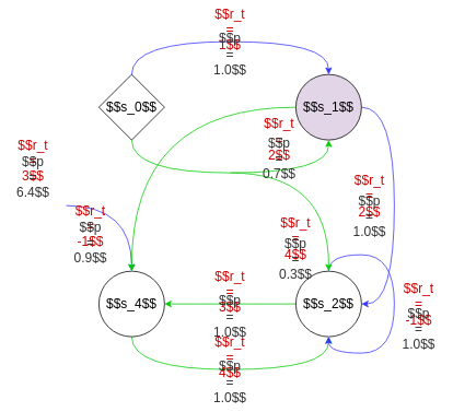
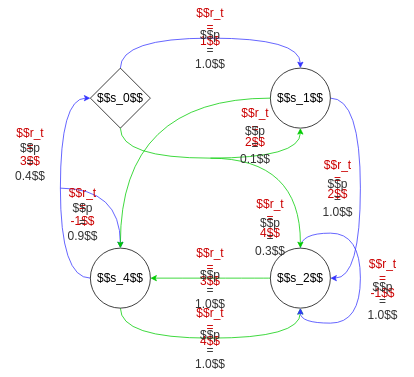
  <mxCell id="0" />
  <mxCell id="1" parent="0" />
  <mxCell id="2" style="edgeStyle=orthogonalEdgeStyle;rounded=0;orthogonalLoop=1;jettySize=auto;html=1;exitX=0.5;exitY=0;exitDx=0;exitDy=0;entryX=0.5;entryY=0;entryDx=0;entryDy=0;fontSize=16;curved=1;strokeColor=#3333FF;" edge="1" parent="1" source="4" target="6"><mxGeometry relative="1" as="geometry"><Array as="points"><mxPoint x="160" y="50" /><mxPoint x="400" y="50" /></Array></mxGeometry></mxCell>
  <mxCell id="3" style="edgeStyle=orthogonalEdgeStyle;curved=1;rounded=0;orthogonalLoop=1;jettySize=auto;html=1;entryX=0.5;entryY=1;entryDx=0;entryDy=0;fontSize=16;exitX=0.5;exitY=1;exitDx=0;exitDy=0;strokeColor=#00CC00;" edge="1" parent="1" source="4" target="6"><mxGeometry relative="1" as="geometry"><Array as="points"><mxPoint x="160" y="210" /><mxPoint x="400" y="210" /></Array></mxGeometry></mxCell>
  <mxCell id="4" value="$$s_0$$" style="rhombus;whiteSpace=wrap;html=1;aspect=fixed;fontSize=16;" vertex="1" parent="1"><mxGeometry x="120" y="90" width="80" height="80" as="geometry" /></mxCell>
  <mxCell id="5" style="edgeStyle=orthogonalEdgeStyle;curved=1;rounded=0;orthogonalLoop=1;jettySize=auto;html=1;entryX=1;entryY=0.5;entryDx=0;entryDy=0;fontSize=16;exitX=1;exitY=0.5;exitDx=0;exitDy=0;strokeColor=#3333FF;" edge="1" parent="1" source="6" target="8"><mxGeometry relative="1" as="geometry"><Array as="points"><mxPoint x="480" y="130" /><mxPoint x="480" y="370" /></Array></mxGeometry></mxCell>
- <mxCell id="6" value="$$s_1$$" style="ellipse;whiteSpace=wrap;html=1;aspect=fixed;fontSize=16;fillColor=#e1d5e7;" vertex="1" parent="1"><mxGeometry x="360" y="90" width="80" height="80" as="geometry" /></mxCell>
+ <mxCell id="6" value="$$s_1$$" style="ellipse;whiteSpace=wrap;html=1;aspect=fixed;fontSize=16;" vertex="1" parent="1"><mxGeometry x="360" y="90" width="80" height="80" as="geometry" /></mxCell>
  <mxCell id="7" style="edgeStyle=orthogonalEdgeStyle;curved=1;rounded=0;orthogonalLoop=1;jettySize=auto;html=1;exitX=0;exitY=0.5;exitDx=0;exitDy=0;entryX=1;entryY=0.5;entryDx=0;entryDy=0;fontSize=16;strokeColor=#00CC00;" edge="1" parent="1" source="8" target="11"><mxGeometry relative="1" as="geometry" /></mxCell>
  <mxCell id="8" value="$$s_2$$" style="ellipse;whiteSpace=wrap;html=1;aspect=fixed;fontSize=16;" vertex="1" parent="1"><mxGeometry x="360" y="330" width="80" height="80" as="geometry" /></mxCell>
+ <mxCell id="9" style="edgeStyle=orthogonalEdgeStyle;curved=1;rounded=0;orthogonalLoop=1;jettySize=auto;html=1;exitX=0;exitY=0.5;exitDx=0;exitDy=0;entryX=0;entryY=0.5;entryDx=0;entryDy=0;fontSize=16;strokeColor=#3333FF;" edge="1" parent="1" source="11" target="4"><mxGeometry relative="1" as="geometry"><Array as="points"><mxPoint x="80" y="370" /><mxPoint x="80" y="130" /></Array></mxGeometry></mxCell>
  <mxCell id="10" style="edgeStyle=orthogonalEdgeStyle;curved=1;rounded=0;orthogonalLoop=1;jettySize=auto;html=1;entryX=0.5;entryY=1;entryDx=0;entryDy=0;fontSize=16;exitX=0.5;exitY=1;exitDx=0;exitDy=0;strokeColor=#00CC00;" edge="1" parent="1" source="11" target="8"><mxGeometry relative="1" as="geometry"><Array as="points"><mxPoint x="160" y="450" /><mxPoint x="400" y="450" /></Array></mxGeometry></mxCell>
  <mxCell id="11" value="$$s_4$$" style="ellipse;whiteSpace=wrap;html=1;aspect=fixed;fontSize=16;" vertex="1" parent="1"><mxGeometry x="120" y="330" width="80" height="80" as="geometry" /></mxCell>
  <mxCell id="12" style="edgeStyle=orthogonalEdgeStyle;curved=1;rounded=0;orthogonalLoop=1;jettySize=auto;html=1;exitX=0.5;exitY=0;exitDx=0;exitDy=0;entryX=0.5;entryY=1;entryDx=0;entryDy=0;fontSize=16;strokeColor=#3333FF;" edge="1" parent="1" source="8" target="8"><mxGeometry relative="1" as="geometry"><Array as="points"><mxPoint x="400" y="310" /><mxPoint x="480" y="310" /><mxPoint x="480" y="430" /><mxPoint x="400" y="430" /></Array></mxGeometry></mxCell>
  <mxCell id="13" value="" style="endArrow=classic;html=1;strokeColor=#00CC00;fontSize=16;edgeStyle=orthogonalEdgeStyle;curved=1;" edge="1" parent="1"><mxGeometry width="50" height="50" relative="1" as="geometry"><mxPoint x="280" y="210" as="sourcePoint" /><mxPoint x="400" y="330" as="targetPoint" /></mxGeometry></mxCell>
  <mxCell id="14" value="" style="endArrow=classic;html=1;strokeColor=#3333FF;fontSize=16;entryX=0.5;entryY=0;entryDx=0;entryDy=0;edgeStyle=orthogonalEdgeStyle;curved=1;" edge="1" parent="1" target="11"><mxGeometry width="50" height="50" relative="1" as="geometry"><mxPoint x="80" y="250" as="sourcePoint" /><mxPoint x="130" y="470" as="targetPoint" /></mxGeometry></mxCell>
  <mxCell id="15" style="edgeStyle=orthogonalEdgeStyle;curved=1;rounded=0;orthogonalLoop=1;jettySize=auto;html=1;exitX=0;exitY=0.5;exitDx=0;exitDy=0;entryX=0.5;entryY=0;entryDx=0;entryDy=0;fontSize=16;strokeColor=#00CC00;" edge="1" parent="1" source="6" target="11"><mxGeometry relative="1" as="geometry" /></mxCell>
  <mxCell id="16" value="&lt;font style=&quot;font-size: 16px;&quot; color=&quot;#CC0000&quot;&gt;$$r_t = 3$$&lt;/font&gt;" style="text;html=1;strokeColor=none;fillColor=none;align=center;verticalAlign=middle;whiteSpace=wrap;rounded=0;fontSize=16;" vertex="1" parent="1"><mxGeometry x="20" y="180" width="40" height="30" as="geometry" /></mxCell>
  <mxCell id="17" value="&lt;font style=&quot;font-size: 16px;&quot; color=&quot;#CC0000&quot;&gt;$$r_t = -1$$&lt;/font&gt;" style="text;html=1;strokeColor=none;fillColor=none;align=center;verticalAlign=middle;whiteSpace=wrap;rounded=0;fontSize=16;" vertex="1" parent="1"><mxGeometry x="90" y="260" width="40" height="30" as="geometry" /></mxCell>
  <mxCell id="18" value="&lt;font style=&quot;font-size: 16px;&quot; color=&quot;#CC0000&quot;&gt;$$r_t = 1$$&lt;/font&gt;" style="text;html=1;strokeColor=none;fillColor=none;align=center;verticalAlign=middle;whiteSpace=wrap;rounded=0;fontSize=16;" vertex="1" parent="1"><mxGeometry x="260" y="20" width="40" height="30" as="geometry" /></mxCell>
  <mxCell id="19" value="&lt;font style=&quot;font-size: 16px;&quot; color=&quot;#CC0000&quot;&gt;$$r_t = 2$$&lt;/font&gt;" style="text;html=1;strokeColor=none;fillColor=none;align=center;verticalAlign=middle;whiteSpace=wrap;rounded=0;fontSize=16;" vertex="1" parent="1"><mxGeometry x="320" y="154" width="40" height="30" as="geometry" /></mxCell>
  <mxCell id="20" value="&lt;font style=&quot;font-size: 16px;&quot; color=&quot;#CC0000&quot;&gt;$$r_t = 4$$&lt;/font&gt;" style="text;html=1;strokeColor=none;fillColor=none;align=center;verticalAlign=middle;whiteSpace=wrap;rounded=0;fontSize=16;" vertex="1" parent="1"><mxGeometry x="340" y="275" width="40" height="30" as="geometry" /></mxCell>
  <mxCell id="21" value="&lt;font style=&quot;font-size: 16px;&quot; color=&quot;#CC0000&quot;&gt;$$r_t = 2$$&lt;/font&gt;" style="text;html=1;strokeColor=none;fillColor=none;align=center;verticalAlign=middle;whiteSpace=wrap;rounded=0;fontSize=16;" vertex="1" parent="1"><mxGeometry x="430" y="222.5" width="40" height="30" as="geometry" /></mxCell>
  <mxCell id="22" value="&lt;font style=&quot;font-size: 16px;&quot; color=&quot;#CC0000&quot;&gt;$$r_t = -1$$&lt;/font&gt;" style="text;html=1;strokeColor=none;fillColor=none;align=center;verticalAlign=middle;whiteSpace=wrap;rounded=0;fontSize=16;" vertex="1" parent="1"><mxGeometry x="490" y="355" width="40" height="30" as="geometry" /></mxCell>
  <mxCell id="23" value="&lt;font style=&quot;font-size: 16px;&quot; color=&quot;#CC0000&quot;&gt;$$r_t = 3$$&lt;/font&gt;" style="text;html=1;strokeColor=none;fillColor=none;align=center;verticalAlign=middle;whiteSpace=wrap;rounded=0;fontSize=16;" vertex="1" parent="1"><mxGeometry x="260" y="340" width="40" height="30" as="geometry" /></mxCell>
  <mxCell id="24" value="&lt;font style=&quot;font-size: 16px;&quot; color=&quot;#CC0000&quot;&gt;$$r_t = 4$$&lt;/font&gt;" style="text;html=1;strokeColor=none;fillColor=none;align=center;verticalAlign=middle;whiteSpace=wrap;rounded=0;fontSize=16;" vertex="1" parent="1"><mxGeometry x="260" y="420" width="40" height="30" as="geometry" /></mxCell>
- <mxCell id="25" value="&lt;font style=&quot;font-size: 16px;&quot; color=&quot;#333333&quot;&gt;$$p = 6.4$$&lt;/font&gt;" style="text;html=1;strokeColor=none;fillColor=none;align=center;verticalAlign=middle;whiteSpace=wrap;rounded=0;fontSize=16;" vertex="1" parent="1"><mxGeometry x="20" y="200" width="40" height="30" as="geometry" /></mxCell>
+ <mxCell id="25" value="&lt;font style=&quot;font-size: 16px;&quot; color=&quot;#333333&quot;&gt;$$p = 0.4$$&lt;/font&gt;" style="text;html=1;strokeColor=none;fillColor=none;align=center;verticalAlign=middle;whiteSpace=wrap;rounded=0;fontSize=16;" vertex="1" parent="1"><mxGeometry x="20" y="200" width="40" height="30" as="geometry" /></mxCell>
  <mxCell id="26" value="&lt;font style=&quot;font-size: 16px;&quot; color=&quot;#333333&quot;&gt;$$p = 0.9$$&lt;/font&gt;" style="text;html=1;strokeColor=none;fillColor=none;align=center;verticalAlign=middle;whiteSpace=wrap;rounded=0;fontSize=16;" vertex="1" parent="1"><mxGeometry x="90" y="280" width="40" height="30" as="geometry" /></mxCell>
  <mxCell id="27" value="&lt;font style=&quot;font-size: 16px;&quot; color=&quot;#333333&quot;&gt;$$p = 1.0$$&lt;/font&gt;" style="text;html=1;strokeColor=none;fillColor=none;align=center;verticalAlign=middle;whiteSpace=wrap;rounded=0;fontSize=16;" vertex="1" parent="1"><mxGeometry x="260" width="40" height="30" as="geometry" y="50" /></mxCell>
  <mxCell id="28" value="&lt;font style=&quot;font-size: 16px;&quot; color=&quot;#333333&quot;&gt;$$p = 1.0$$&lt;/font&gt;" style="text;html=1;strokeColor=none;fillColor=none;align=center;verticalAlign=middle;whiteSpace=wrap;rounded=0;fontSize=16;" vertex="1" parent="1"><mxGeometry x="430" y="247.5" width="40" height="30" as="geometry" /></mxCell>
  <mxCell id="29" value="&lt;font style=&quot;font-size: 16px;&quot; color=&quot;#333333&quot;&gt;$$p = 1.0$$&lt;/font&gt;" style="text;html=1;strokeColor=none;fillColor=none;align=center;verticalAlign=middle;whiteSpace=wrap;rounded=0;fontSize=16;" vertex="1" parent="1"><mxGeometry x="490" y="385" width="40" height="30" as="geometry" /></mxCell>
  <mxCell id="30" value="&lt;font style=&quot;font-size: 16px;&quot; color=&quot;#333333&quot;&gt;$$p = 1.0$$&lt;/font&gt;" style="text;html=1;strokeColor=none;fillColor=none;align=center;verticalAlign=middle;whiteSpace=wrap;rounded=0;fontSize=16;" vertex="1" parent="1"><mxGeometry x="260" y="370" width="40" height="30" as="geometry" /></mxCell>
  <mxCell id="31" value="&lt;font style=&quot;font-size: 16px;&quot; color=&quot;#333333&quot;&gt;$$p = 1.0$$&lt;/font&gt;" style="text;html=1;strokeColor=none;fillColor=none;align=center;verticalAlign=middle;whiteSpace=wrap;rounded=0;fontSize=16;" vertex="1" parent="1"><mxGeometry x="260" y="450" width="40" height="30" as="geometry" /></mxCell>
- <mxCell id="32" value="&lt;font style=&quot;font-size: 16px;&quot; color=&quot;#333333&quot;&gt;$$p = 0.7$$&lt;/font&gt;" style="text;html=1;strokeColor=none;fillColor=none;align=center;verticalAlign=middle;whiteSpace=wrap;rounded=0;fontSize=16;" vertex="1" parent="1"><mxGeometry x="320" y="176.5" width="40" height="30" as="geometry" /></mxCell>
+ <mxCell id="32" value="&lt;font style=&quot;font-size: 16px;&quot; color=&quot;#333333&quot;&gt;$$p = 0.1$$&lt;/font&gt;" style="text;html=1;strokeColor=none;fillColor=none;align=center;verticalAlign=middle;whiteSpace=wrap;rounded=0;fontSize=16;" vertex="1" parent="1"><mxGeometry x="320" y="176.5" width="40" height="30" as="geometry" /></mxCell>
  <mxCell id="33" value="&lt;font style=&quot;font-size: 16px;&quot; color=&quot;#333333&quot;&gt;$$p = 0.3$$&lt;/font&gt;" style="text;html=1;strokeColor=none;fillColor=none;align=center;verticalAlign=middle;whiteSpace=wrap;rounded=0;fontSize=16;" vertex="1" parent="1"><mxGeometry x="340" y="300" width="40" height="30" as="geometry" /></mxCell>
